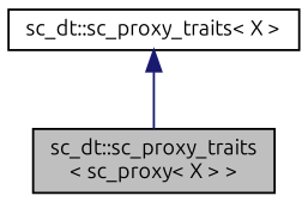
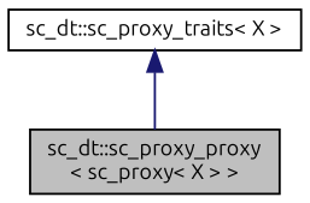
  digraph {
    fontname=Ubuntu
    node [color=black fontname=Ubuntu fontsize=10 shape=record style=filled]
-   n1 [fillcolor=grey75 fontcolor=black height=0.2 label="sc_dt::sc_proxy_traits\l\< sc_proxy\< X \> \>" width=0.4]
+   n1 [fillcolor=grey75 fontcolor=black height=0.2 label="sc_dt::sc_proxy_proxy\l\< sc_proxy\< X \> \>" width=0.4]
    n2 [fillcolor=white height=0.2 label="sc_dt::sc_proxy_traits\< X \>" width=0.4]
    n2 -> n1 [color=midnightblue dir=back fontname=Ubuntu fontsize=10 labelfontname=FreeSans labelfontsize=10 style=solid]
  }
